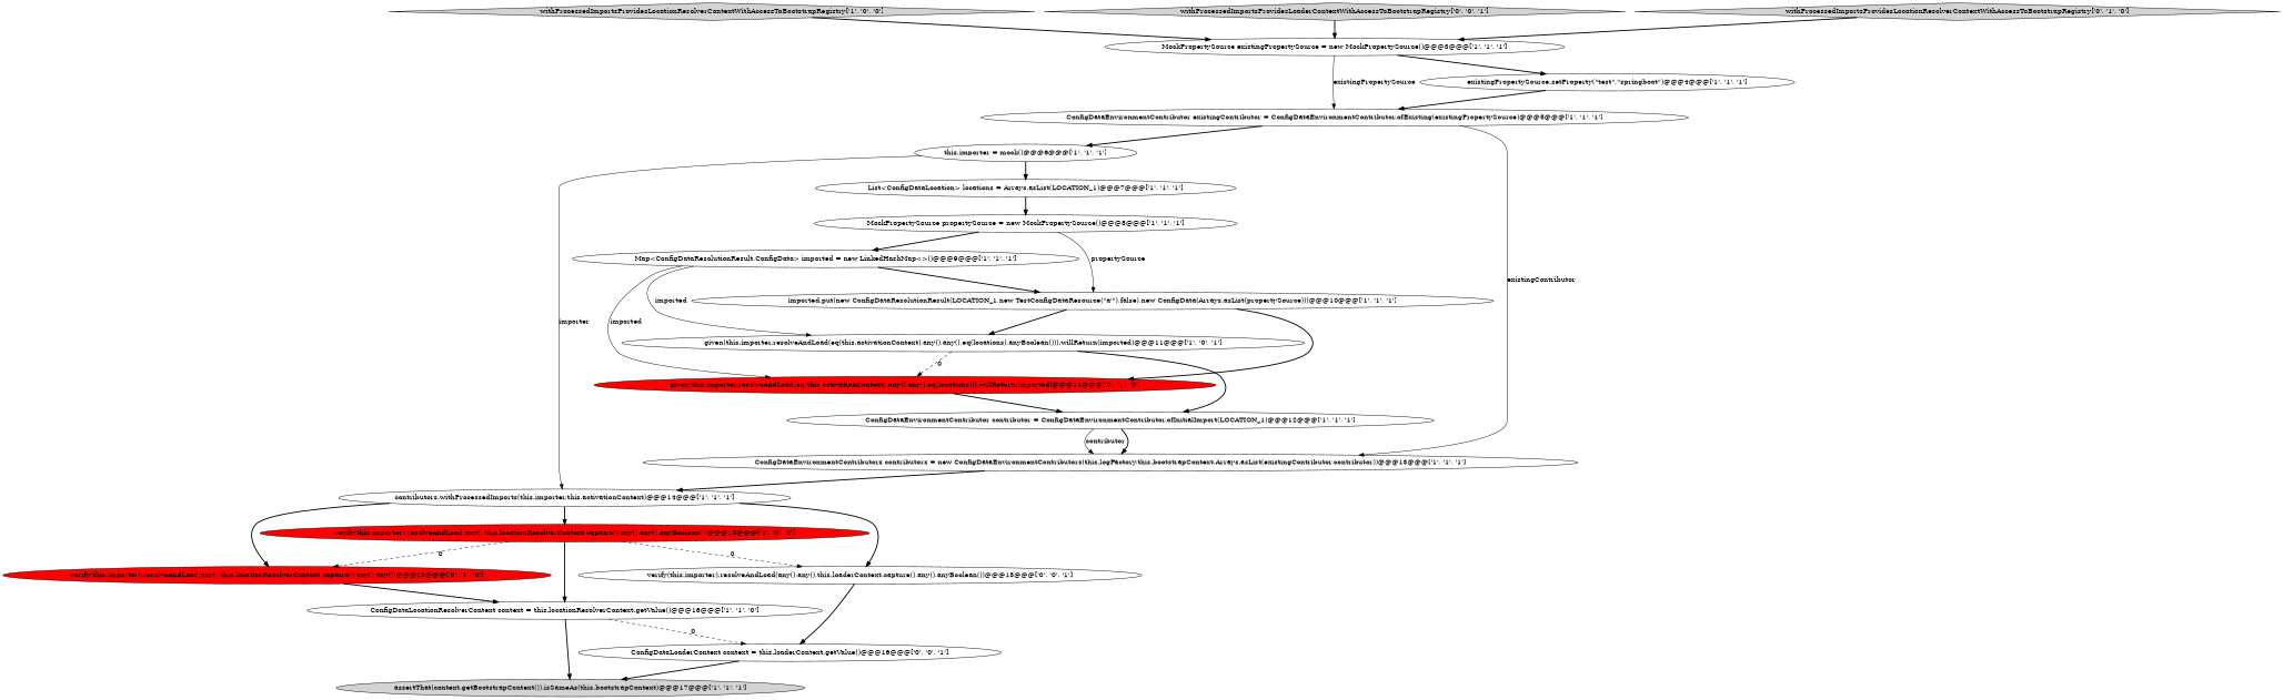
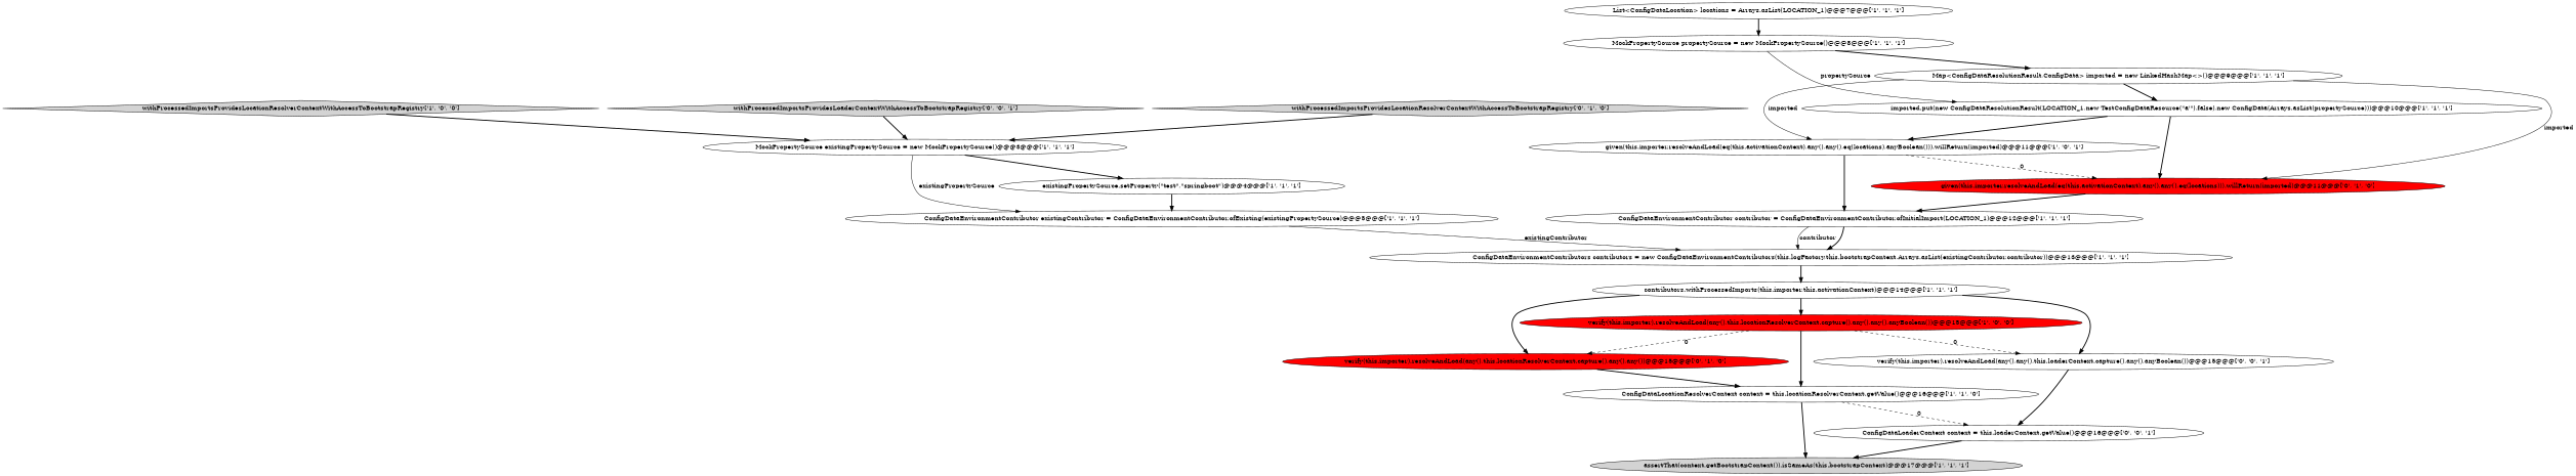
  digraph {
    node [fillcolor=white shape=ellipse style=filled]
    edge [style=bold]
    n1 [label="MockPropertySource propertySource = new MockPropertySource()@@@8@@@['1', '1', '1']"]
    n2 [label="imported.put(new ConfigDataResolutionResult(LOCATION_1,new TestConfigDataResource(\"a'\"),false),new ConfigData(Arrays.asList(propertySource)))@@@10@@@['1', '1', '1']"]
    n3 [label="Map<ConfigDataResolutionResult,ConfigData> imported = new LinkedHashMap<>()@@@9@@@['1', '1', '1']"]
    n4 [label="ConfigDataEnvironmentContributor contributor = ConfigDataEnvironmentContributor.ofInitialImport(LOCATION_1)@@@12@@@['1', '1', '1']"]
    n5 [label="ConfigDataEnvironmentContributors contributors = new ConfigDataEnvironmentContributors(this.logFactory,this.bootstrapContext,Arrays.asList(existingContributor,contributor))@@@13@@@['1', '1', '1']"]
    n6 [fillcolor=lightgray label="withProcessedImportsProvidesLocationResolverContextWithAccessToBootstrapRegistry['1', '0', '0']" shape=diamond]
    n7 [label="MockPropertySource existingPropertySource = new MockPropertySource()@@@3@@@['1', '1', '1']"]
    n8 [label="ConfigDataLoaderContext context = this.loaderContext.getValue()@@@16@@@['0', '0', '1']"]
    n9 [fillcolor=lightgray label="assertThat(context.getBootstrapContext()).isSameAs(this.bootstrapContext)@@@17@@@['1', '1', '1']"]
    n10 [fillcolor=red label="given(this.importer.resolveAndLoad(eq(this.activationContext),any(),any(),eq(locations))).willReturn(imported)@@@11@@@['0', '1', '0']"]
    n11 [label="given(this.importer.resolveAndLoad(eq(this.activationContext),any(),any(),eq(locations),anyBoolean())).willReturn(imported)@@@11@@@['1', '0', '1']"]
    n12 [fillcolor=red label="verify(this.importer).resolveAndLoad(any(),this.locationResolverContext.capture(),any(),any())@@@15@@@['0', '1', '0']"]
    n13 [label="ConfigDataLocationResolverContext context = this.locationResolverContext.getValue()@@@16@@@['1', '1', '0']"]
    n14 [label="ConfigDataEnvironmentContributor existingContributor = ConfigDataEnvironmentContributor.ofExisting(existingPropertySource)@@@5@@@['1', '1', '1']"]
-   n15 [label="this.importer = mock()@@@6@@@['1', '1', '1']"]
    n16 [fillcolor=red label="verify(this.importer).resolveAndLoad(any(),this.locationResolverContext.capture(),any(),any(),anyBoolean())@@@15@@@['1', '0', '0']"]
    n17 [label="verify(this.importer).resolveAndLoad(any(),any(),this.loaderContext.capture(),any(),anyBoolean())@@@15@@@['0', '0', '1']"]
    n18 [label="contributors.withProcessedImports(this.importer,this.activationContext)@@@14@@@['1', '1', '1']"]
    n19 [label="List<ConfigDataLocation> locations = Arrays.asList(LOCATION_1)@@@7@@@['1', '1', '1']"]
    n20 [label="existingPropertySource.setProperty(\"test\",\"springboot\")@@@4@@@['1', '1', '1']"]
    n21 [fillcolor=lightgray label="withProcessedImportsProvidesLoaderContextWithAccessToBootstrapRegistry['0', '0', '1']" shape=diamond]
    n22 [fillcolor=lightgray label="withProcessedImportsProvidesLocationResolverContextWithAccessToBootstrapRegistry['0', '1', '0']" shape=diamond]
    n1 -> n2 [label=propertySource style=solid]
    n1 -> n3
    n2 -> n10
    n2 -> n11
    n3 -> n2
    n3 -> n10 [label=imported style=solid]
    n3 -> n11 [label=imported style=solid]
    n4 -> n5
    n4 -> n5 [label=contributor style=solid]
    n5 -> n18
    n6 -> n7
    n7 -> n14 [label=existingPropertySource style=solid]
    n7 -> n20
    n8 -> n9
    n10 -> n4
    n11 -> n4
    n11 -> n10 [label=0 style=dashed]
    n12 -> n13
    n13 -> n8 [label=0 style=dashed]
    n13 -> n9
    n14 -> n5 [label=existingContributor style=solid]
-   n14 -> n15
-   n15 -> n18 [label=importer style=solid]
-   n15 -> n19
    n16 -> n12 [label=0 style=dashed]
    n16 -> n13
    n16 -> n17 [label=0 style=dashed]
    n17 -> n8
    n18 -> n12
    n18 -> n16
    n18 -> n17
    n19 -> n1
    n20 -> n14
    n21 -> n7
    n22 -> n7
  }
